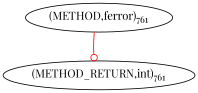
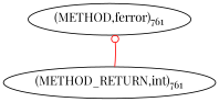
  digraph {
    fontname="Playfair Display"
    node [fontname="Playfair Display"]
    n1 [label=<(METHOD,ferror)<SUB>761</SUB>>]
    n2 [label=<(METHOD_RETURN,int)<SUB>761</SUB>>]
-   n1 -> n2 [color=red arrowhead=odot fontname="Playfair Display"]
+   n2 -> n1 [color=red arrowhead=odot fontname="Playfair Display"]
  }
